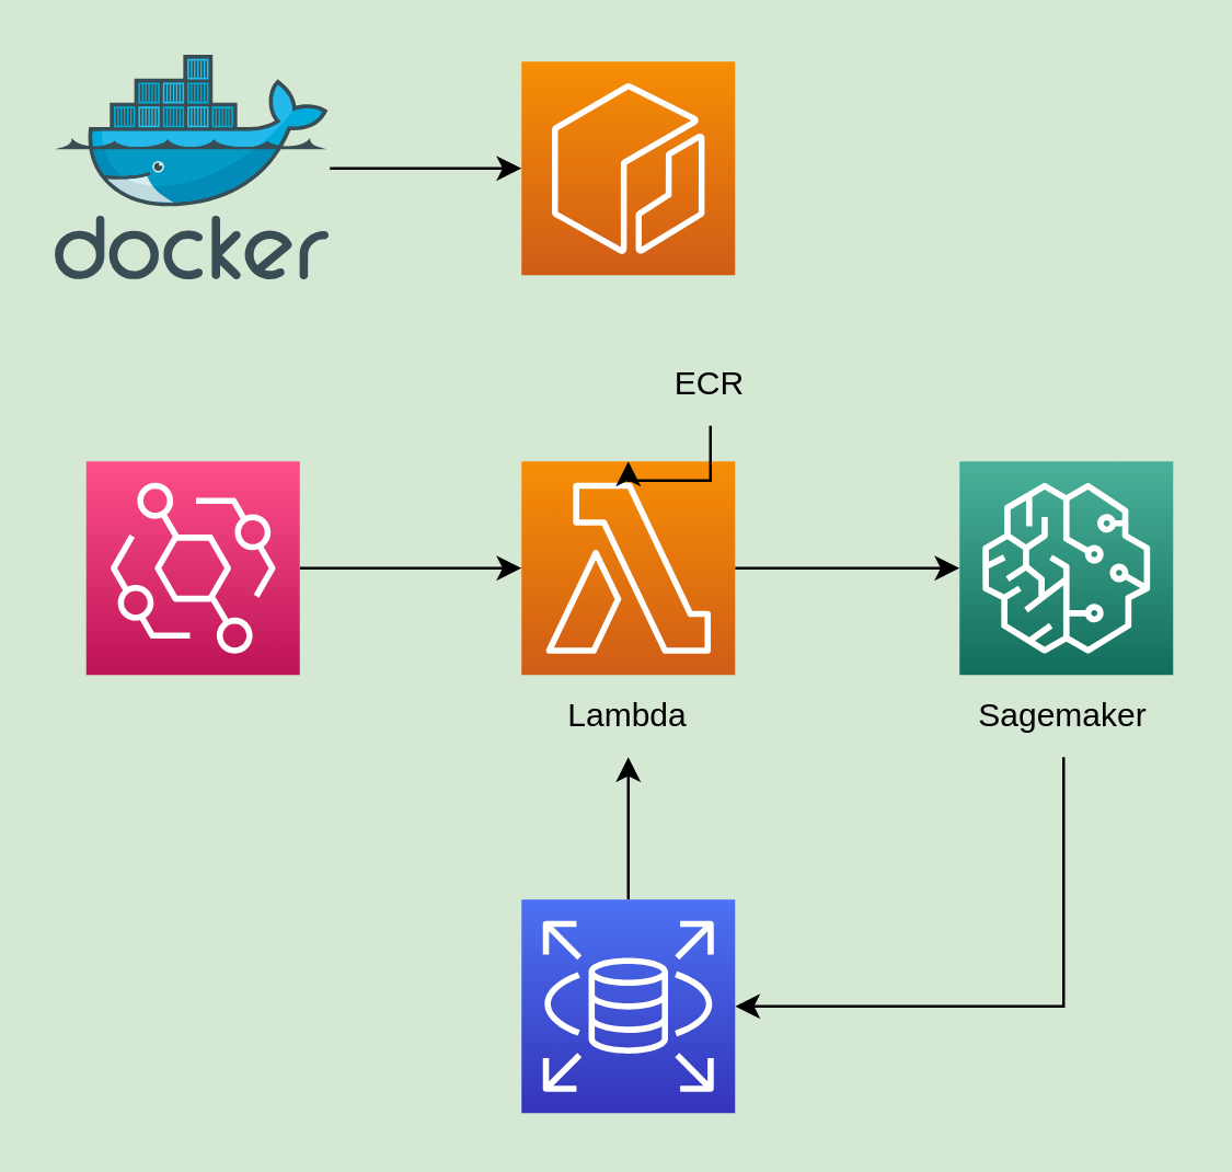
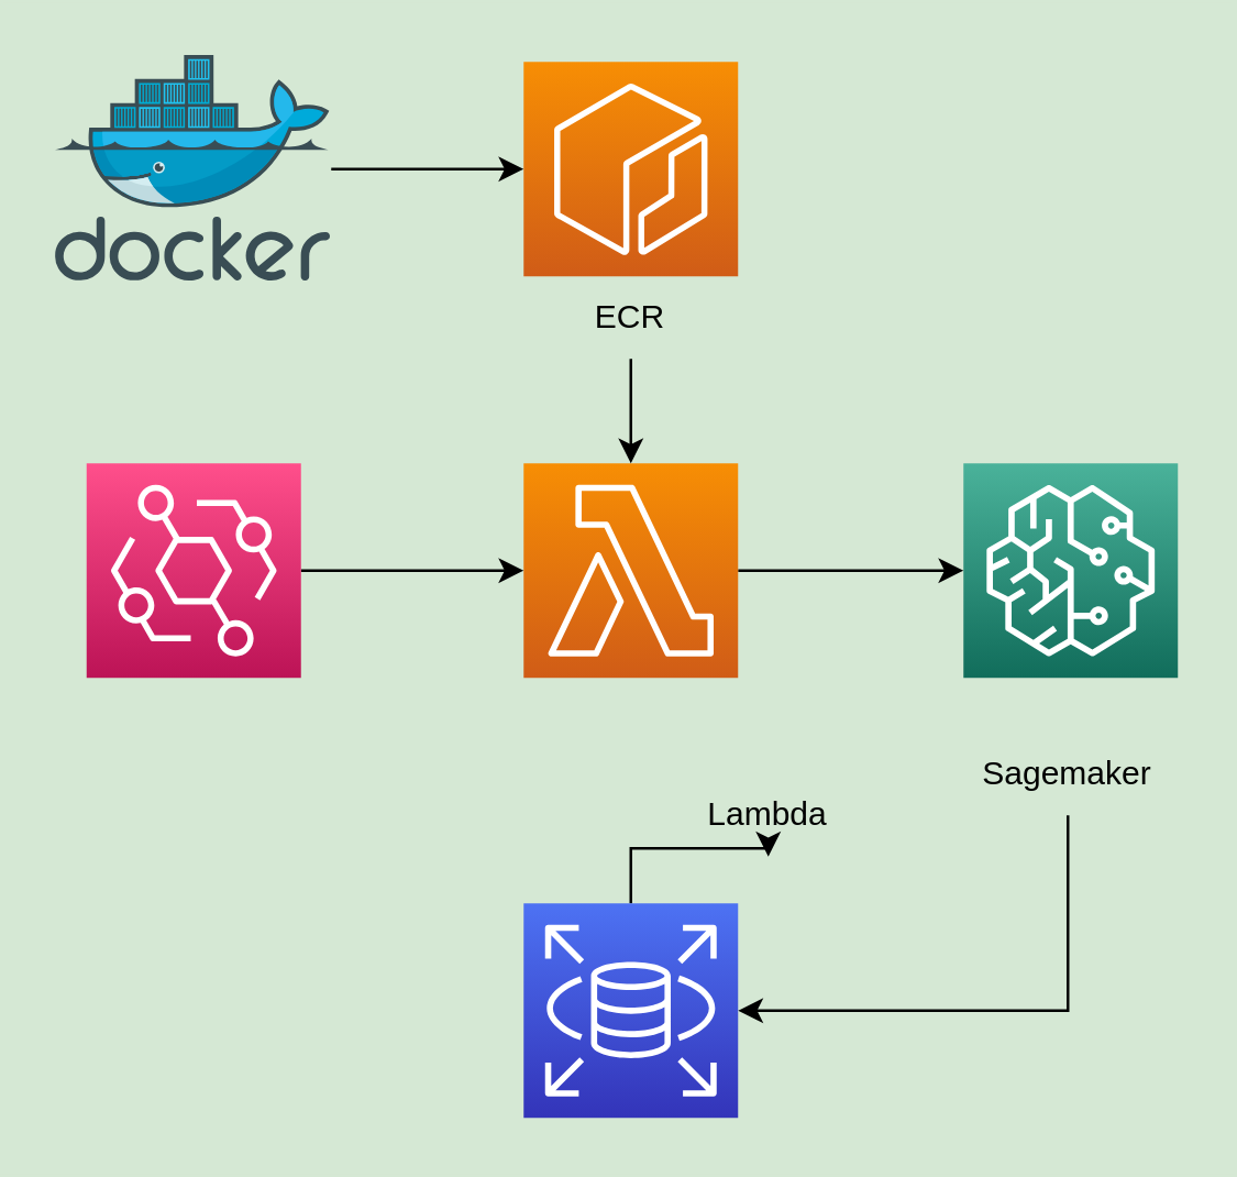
  <mxCell id="0" />
  <mxCell id="1" parent="0" />
  <mxCell id="2" style="edgeStyle=orthogonalEdgeStyle;rounded=0;orthogonalLoop=1;jettySize=auto;html=1;" edge="1" parent="1" source="3" target="4"><mxGeometry relative="1" as="geometry" /></mxCell>
  <mxCell id="3" value="" style="sketch=0;aspect=fixed;html=1;points=[];align=center;image;fontSize=12;image=img/lib/mscae/Docker.svg;" vertex="1" parent="1"><mxGeometry x="20" y="20" width="100" height="82" as="geometry" /></mxCell>
  <mxCell id="4" value="" style="sketch=0;points=[[0,0,0],[0.25,0,0],[0.5,0,0],[0.75,0,0],[1,0,0],[0,1,0],[0.25,1,0],[0.5,1,0],[0.75,1,0],[1,1,0],[0,0.25,0],[0,0.5,0],[0,0.75,0],[1,0.25,0],[1,0.5,0],[1,0.75,0]];outlineConnect=0;fontColor=#232F3E;gradientColor=#F78E04;gradientDirection=north;fillColor=#D05C17;strokeColor=#ffffff;dashed=0;verticalLabelPosition=bottom;verticalAlign=top;align=center;html=1;fontSize=12;fontStyle=0;aspect=fixed;shape=mxgraph.aws4.resourceIcon;resIcon=mxgraph.aws4.ecr;" vertex="1" parent="1"><mxGeometry x="190" y="22" width="78" height="78" as="geometry" /></mxCell>
  <mxCell id="5" value="" style="sketch=0;points=[[0,0,0],[0.25,0,0],[0.5,0,0],[0.75,0,0],[1,0,0],[0,1,0],[0.25,1,0],[0.5,1,0],[0.75,1,0],[1,1,0],[0,0.25,0],[0,0.5,0],[0,0.75,0],[1,0.25,0],[1,0.5,0],[1,0.75,0]];outlineConnect=0;fontColor=#232F3E;gradientColor=#4AB29A;gradientDirection=north;fillColor=#116D5B;strokeColor=#ffffff;dashed=0;verticalLabelPosition=bottom;verticalAlign=top;align=center;html=1;fontSize=12;fontStyle=0;aspect=fixed;shape=mxgraph.aws4.resourceIcon;resIcon=mxgraph.aws4.sagemaker;" vertex="1" parent="1"><mxGeometry x="350" y="168" width="78" height="78" as="geometry" /></mxCell>
  <mxCell id="6" style="edgeStyle=orthogonalEdgeStyle;rounded=0;orthogonalLoop=1;jettySize=auto;html=1;" edge="1" parent="1" source="7" target="5"><mxGeometry relative="1" as="geometry" /></mxCell>
  <mxCell id="7" value="" style="sketch=0;points=[[0,0,0],[0.25,0,0],[0.5,0,0],[0.75,0,0],[1,0,0],[0,1,0],[0.25,1,0],[0.5,1,0],[0.75,1,0],[1,1,0],[0,0.25,0],[0,0.5,0],[0,0.75,0],[1,0.25,0],[1,0.5,0],[1,0.75,0]];outlineConnect=0;fontColor=#232F3E;gradientColor=#F78E04;gradientDirection=north;fillColor=#D05C17;strokeColor=#ffffff;dashed=0;verticalLabelPosition=bottom;verticalAlign=top;align=center;html=1;fontSize=12;fontStyle=0;aspect=fixed;shape=mxgraph.aws4.resourceIcon;resIcon=mxgraph.aws4.lambda;" vertex="1" parent="1"><mxGeometry x="190" y="168" width="78" height="78" as="geometry" /></mxCell>
  <mxCell id="8" style="edgeStyle=orthogonalEdgeStyle;rounded=0;orthogonalLoop=1;jettySize=auto;html=1;entryX=0;entryY=0.5;entryDx=0;entryDy=0;entryPerimeter=0;" edge="1" parent="1" source="9" target="7"><mxGeometry relative="1" as="geometry" /></mxCell>
  <mxCell id="9" value="" style="sketch=0;points=[[0,0,0],[0.25,0,0],[0.5,0,0],[0.75,0,0],[1,0,0],[0,1,0],[0.25,1,0],[0.5,1,0],[0.75,1,0],[1,1,0],[0,0.25,0],[0,0.5,0],[0,0.75,0],[1,0.25,0],[1,0.5,0],[1,0.75,0]];outlineConnect=0;fontColor=#232F3E;gradientColor=#FF4F8B;gradientDirection=north;fillColor=#BC1356;strokeColor=#ffffff;dashed=0;verticalLabelPosition=bottom;verticalAlign=top;align=center;html=1;fontSize=12;fontStyle=0;aspect=fixed;shape=mxgraph.aws4.resourceIcon;resIcon=mxgraph.aws4.eventbridge;" vertex="1" parent="1"><mxGeometry x="31" y="168" width="78" height="78" as="geometry" /></mxCell>
- <mxCell id="10" value="Lambda" style="text;html=1;strokeColor=none;fillColor=none;align=center;verticalAlign=middle;whiteSpace=wrap;rounded=0;" vertex="1" parent="1"><mxGeometry x="189" y="246" width="80" height="30" as="geometry" /></mxCell>
+ <mxCell id="10" value="Lambda" style="text;html=1;strokeColor=none;fillColor=none;align=center;verticalAlign=middle;whiteSpace=wrap;rounded=0;" vertex="1" parent="1"><mxGeometry x="239" y="281" width="80" height="30" as="geometry" /></mxCell>
  <mxCell id="11" style="edgeStyle=orthogonalEdgeStyle;rounded=0;orthogonalLoop=1;jettySize=auto;html=1;entryX=1;entryY=0.5;entryDx=0;entryDy=0;entryPerimeter=0;" edge="1" parent="1" source="12" target="16"><mxGeometry relative="1" as="geometry"><Array as="points"><mxPoint x="388" y="367" /></Array></mxGeometry></mxCell>
- <mxCell id="12" value="Sagemaker" style="text;html=1;strokeColor=none;fillColor=none;align=center;verticalAlign=middle;whiteSpace=wrap;rounded=0;" vertex="1" parent="1"><mxGeometry x="348" y="246" width="80" height="30" as="geometry" /></mxCell>
+ <mxCell id="12" value="Sagemaker" style="text;html=1;strokeColor=none;fillColor=none;align=center;verticalAlign=middle;whiteSpace=wrap;rounded=0;" vertex="1" parent="1"><mxGeometry x="348" y="266" width="80" height="30" as="geometry" /></mxCell>
  <mxCell id="13" style="edgeStyle=orthogonalEdgeStyle;rounded=0;orthogonalLoop=1;jettySize=auto;html=1;" edge="1" parent="1" source="14" target="7"><mxGeometry relative="1" as="geometry" /></mxCell>
- <mxCell id="14" value="ECR" style="text;html=1;strokeColor=none;fillColor=none;align=center;verticalAlign=middle;whiteSpace=wrap;rounded=0;" vertex="1" parent="1"><mxGeometry x="219" y="125" width="80" height="30" as="geometry" /></mxCell>
+ <mxCell id="14" value="ECR" style="text;html=1;strokeColor=none;fillColor=none;align=center;verticalAlign=middle;whiteSpace=wrap;rounded=0;" vertex="1" parent="1"><mxGeometry x="189" y="100" width="80" height="30" as="geometry" /></mxCell>
  <mxCell id="15" style="edgeStyle=orthogonalEdgeStyle;rounded=0;orthogonalLoop=1;jettySize=auto;html=1;" edge="1" parent="1" source="16" target="10"><mxGeometry relative="1" as="geometry" /></mxCell>
  <mxCell id="16" value="" style="sketch=0;points=[[0,0,0],[0.25,0,0],[0.5,0,0],[0.75,0,0],[1,0,0],[0,1,0],[0.25,1,0],[0.5,1,0],[0.75,1,0],[1,1,0],[0,0.25,0],[0,0.5,0],[0,0.75,0],[1,0.25,0],[1,0.5,0],[1,0.75,0]];outlineConnect=0;fontColor=#232F3E;gradientColor=#4D72F3;gradientDirection=north;fillColor=#3334B9;strokeColor=#ffffff;dashed=0;verticalLabelPosition=bottom;verticalAlign=top;align=center;html=1;fontSize=12;fontStyle=0;aspect=fixed;shape=mxgraph.aws4.resourceIcon;resIcon=mxgraph.aws4.rds;" vertex="1" parent="1"><mxGeometry x="190" y="328" width="78" height="78" as="geometry" /></mxCell>
